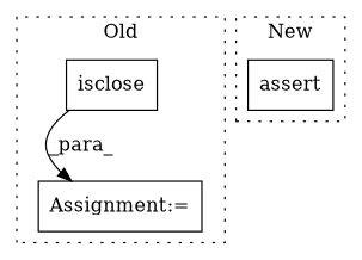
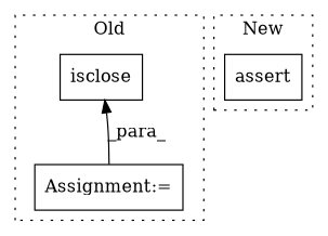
  digraph {
    node [a=32 shape=box]
    n1 [l="8,1" label=isclose s="5510,5536"]
    n2 [a=7 l=1 label="Assignment:=" s=5115]
    n3 [l="15,2" label=assert s="6027,6116"]
    subgraph cluster_1 {
      label=Old
      style=dotted
      n1
      n2
    }
    subgraph cluster_2 {
      label=New
      style=dotted
      n3
    }
-   n1 -> n2 [label=_para_]
+   n2 -> n1 [label=_para_]
  }
